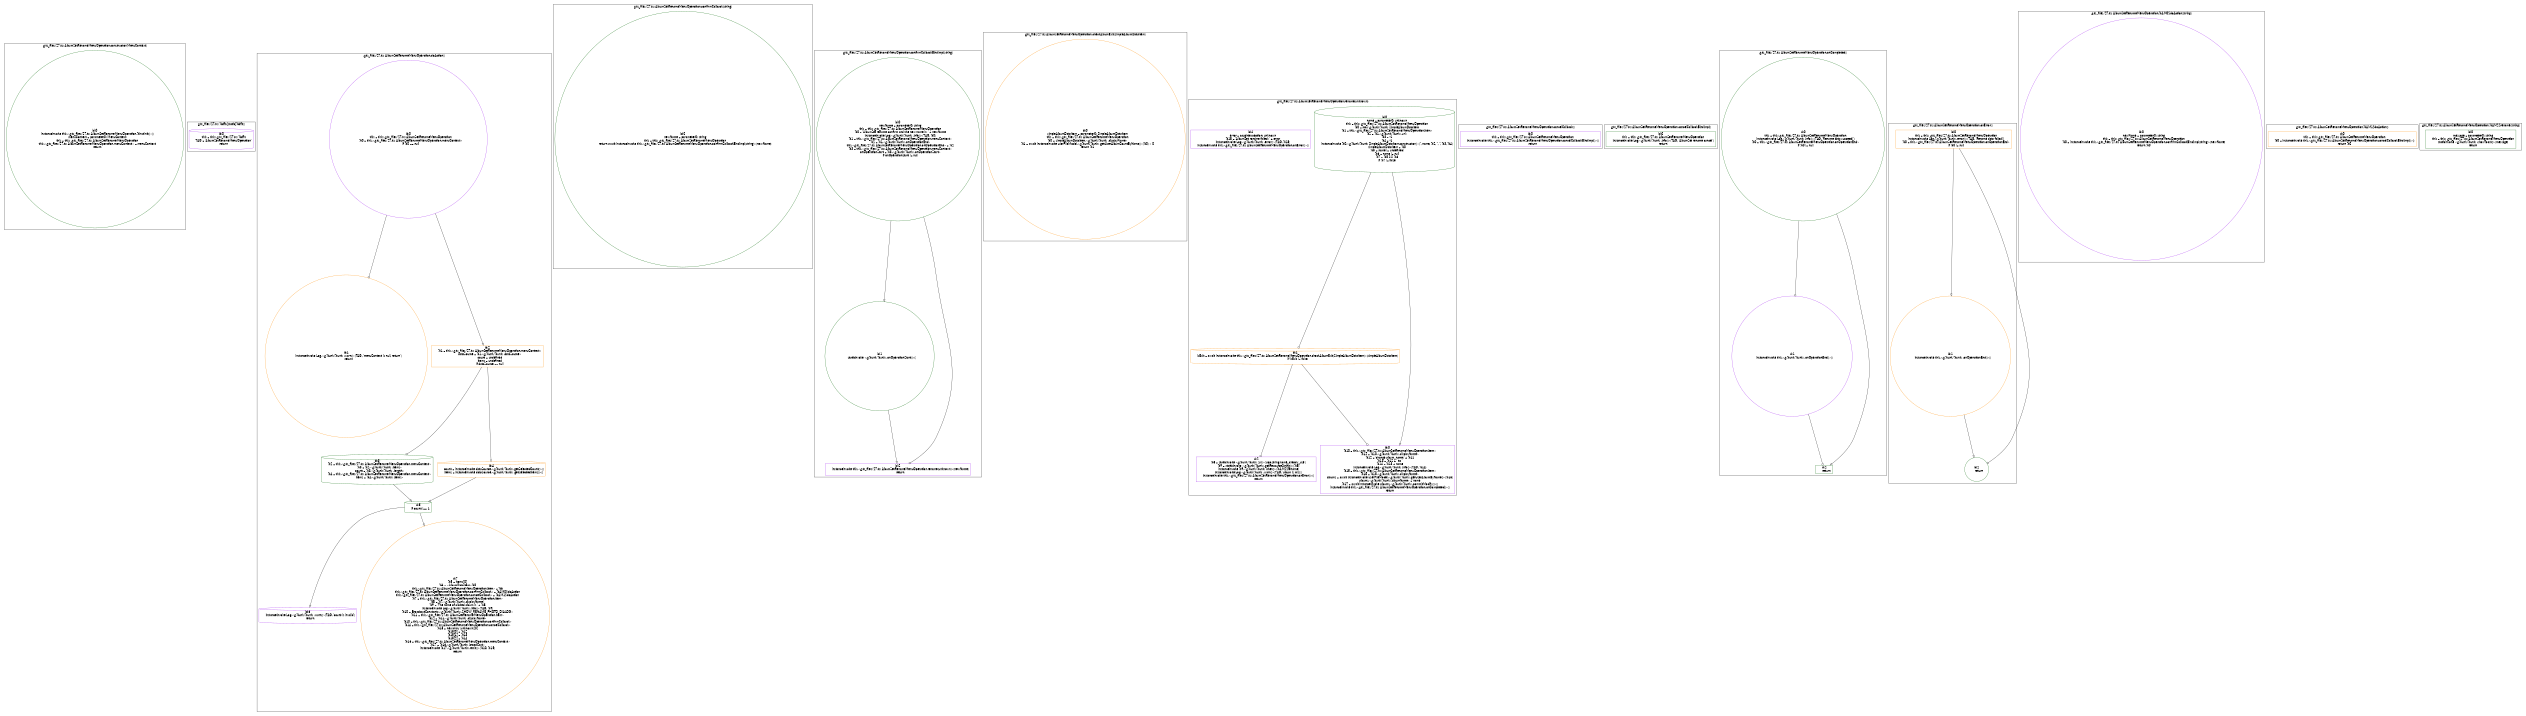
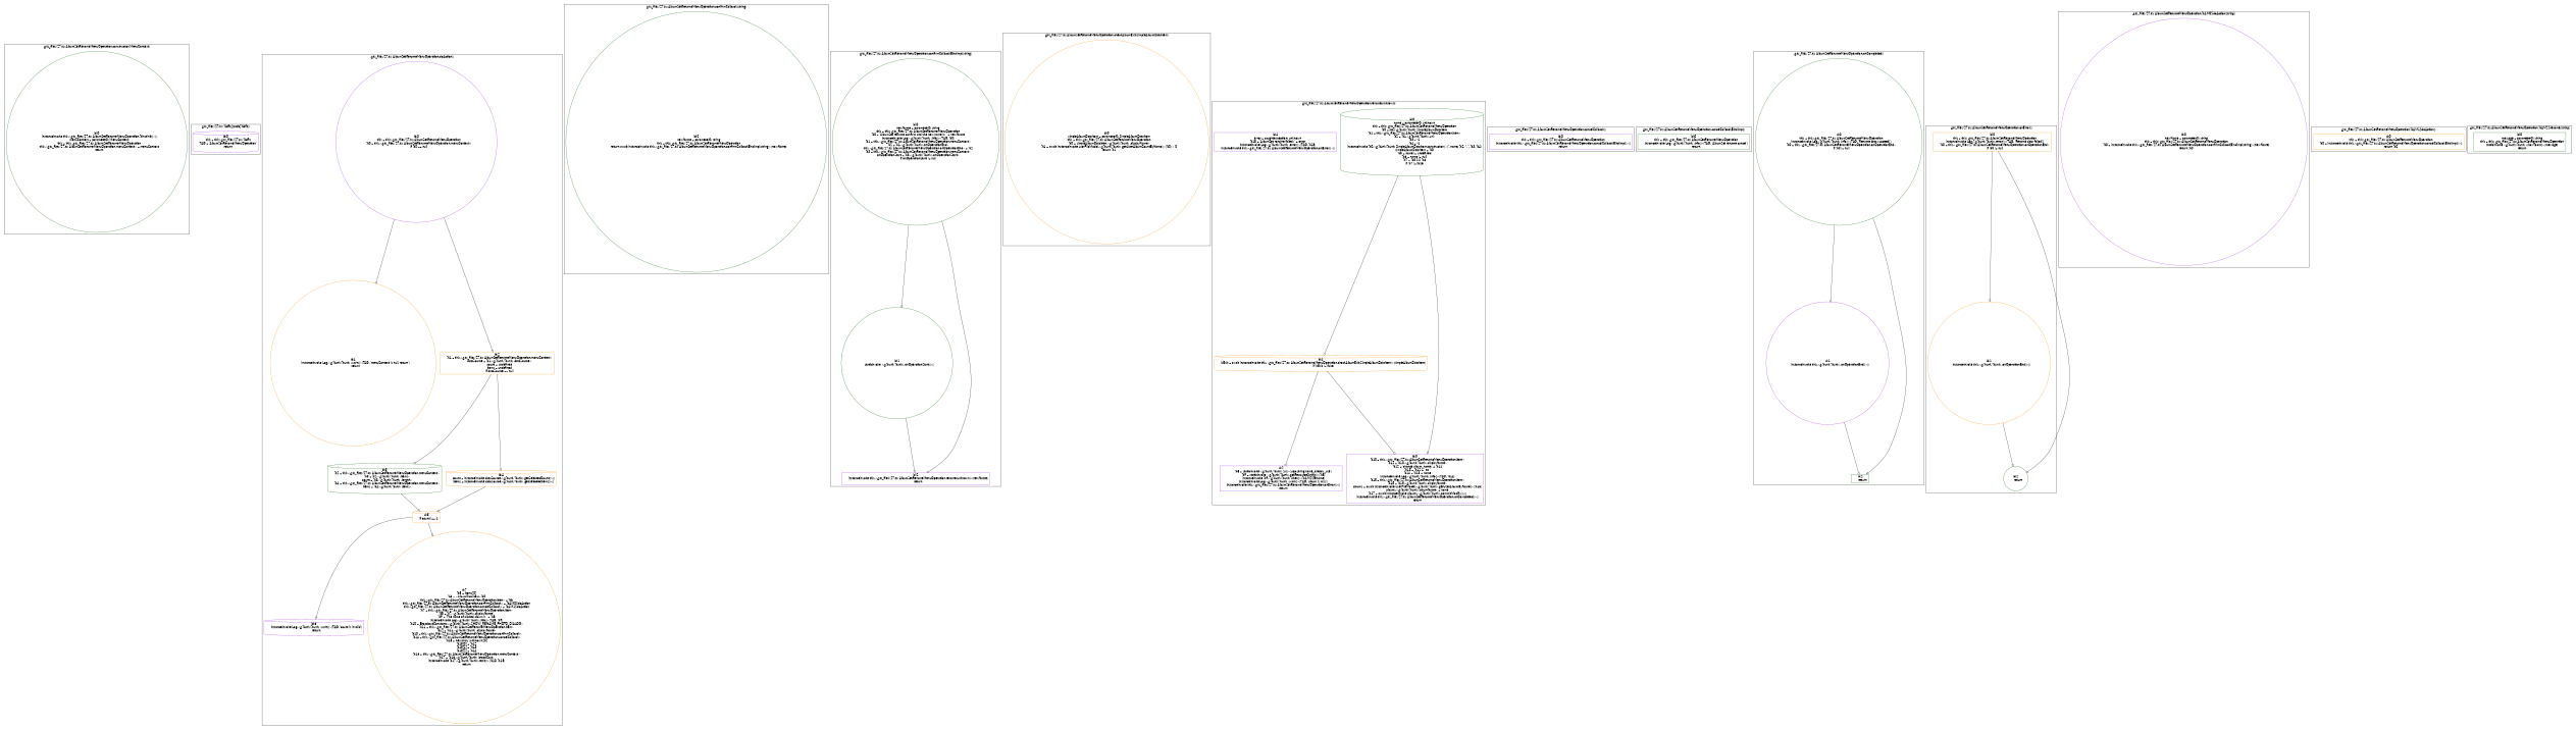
  digraph {
    fontname=Lato
    node [color=darkgreen shape=circle fontname=Lato]
    edge [arrowhead=onormal fontname=Lato]
    n1 [label="id:0\n      instanceinvoke this.<@ts_files/27.ts: AlbumSetRenameMenuOperation.%instInit()>()\n      menuContext = parameter0: MenuContext\n      this = this: @ts_files/27.ts: AlbumSetRenameMenuOperation\n      this.<@ts_files/27.ts: AlbumSetRenameMenuOperation.menuContext> = menuContext\n      return"]
    n2 [label="id:0\n      this = this: @ts_files/27.ts: %dflt\n      TAG = 'AlbumSetRenameMenuOperation'\n      return" color=purple shape=cylinder]
    n3 [label="id:0\n      this = this: @ts_files/27.ts: AlbumSetRenameMenuOperation\n      %0 = this.<@ts_files/27.ts: AlbumSetRenameMenuOperation.menuContext>\n      if %0 == null" color=purple]
    n4 [label="id:1\n      instanceinvoke Log.<@%unk/%unk: .warn()>(TAG, 'menuContext is null, return')\n      return" color=darkorange]
    n5 [label="id:2\n      %1 = this.<@ts_files/27.ts: AlbumSetRenameMenuOperation.menuContext>\n      dataSource = %1.<@%unk/%unk: .dataSource>\n      count = undefined\n      items = undefined\n      if dataSource == null" color=darkorange shape=box]
    n6 [label="id:3\n      %2 = this.<@ts_files/27.ts: AlbumSetRenameMenuOperation.menuContext>\n      %3 = %2.<@%unk/%unk: .items>\n      count = %3.<@%unk/%unk: .length>\n      %4 = this.<@ts_files/27.ts: AlbumSetRenameMenuOperation.menuContext>\n      items = %4.<@%unk/%unk: .items>" shape=cylinder]
    n7 [label="id:4\n      count = instanceinvoke dataSource.<@%unk/%unk: .getSelectedCount()>()\n      items = instanceinvoke dataSource.<@%unk/%unk: .getSelectedItems()>()" color=darkorange shape=cylinder]
-   n8 [label="id:5\n      if count !== 1" shape=cylinder]
+   n8 [label="id:5\n      if count !== 1" color=darkorange shape=cylinder]
    n9 [label="id:6\n      instanceinvoke Log.<@%unk/%unk: .warn()>(TAG, 'count is invalid')\n      return" color=purple shape=cylinder]
    n10 [label="id:7\n      %5 = items[0]\n      %6 = <AlbumDataItem>%5\n      this.<@ts_files/27.ts: AlbumSetRenameMenuOperation.item> = %6\n      this.<@ts_files/27.ts: AlbumSetRenameMenuOperation.confirmCallback> = %AM0$doAction\n      this.<@ts_files/27.ts: AlbumSetRenameMenuOperation.cancelCallback> = %AM1$doAction\n      %7 = this.<@ts_files/27.ts: AlbumSetRenameMenuOperation.item>\n      %8 = %7.<@%unk/%unk: .displayName>\n      %9 = 'The name of clicked album is ' + %8\n      instanceinvoke Log.<@%unk/%unk: .info()>(TAG, %9)\n      %10 = BroadcastConstants.<@%unk/%unk: .SHOW_RENAME_PHOTO_DIALOG>\n      %11 = this.<@ts_files/27.ts: AlbumSetRenameMenuOperation.item>\n      %12 = %11.<@%unk/%unk: .displayName>\n      %13 = this.<@ts_files/27.ts: AlbumSetRenameMenuOperation.confirmCallback>\n      %14 = this.<@ts_files/27.ts: AlbumSetRenameMenuOperation.cancelCallback>\n      %15 = newarray (unknown)[3]\n      %15[0] = %12\n      %15[1] = %13\n      %15[2] = %14\n      %16 = this.<@ts_files/27.ts: AlbumSetRenameMenuOperation.menuContext>\n      %17 = %16.<@%unk/%unk: .broadCast>\n      instanceinvoke %17.<@%unk/%unk: .emit()>(%10, %15)\n      return" color=darkorange]
    n11 [label="id:0\n      newName = parameter0: string\n      this = this: @ts_files/27.ts: AlbumSetRenameMenuOperation\n      return await instanceinvoke this.<@ts_files/27.ts: AlbumSetRenameMenuOperation.confirmCallbackBindImpl(string)>(newName)"]
    n12 [label="id:0\n      newName = parameter0: string\n      this = this: @ts_files/27.ts: AlbumSetRenameMenuOperation\n      %0 = 'AlbumSet rename confirm and the new name is: ' + newName\n      instanceinvoke Log.<@%unk/%unk: .info()>(TAG, %0)\n      %1 = this.<@ts_files/27.ts: AlbumSetRenameMenuOperation.menuContext>\n      %2 = %1.<@%unk/%unk: .onOperationEnd>\n      this.<@ts_files/27.ts: AlbumSetRenameMenuOperation.onOperationEnd> = %2\n      %3 = this.<@ts_files/27.ts: AlbumSetRenameMenuOperation.menuContext>\n      onOperationStart = %3.<@%unk/%unk: .onOperationStart>\n      if onOperationStart != null"]
    n13 [label="id:1\n      staticinvoke <@%unk/%unk: .onOperationStart()>()"]
    n14 [label="id:2\n      instanceinvoke this.<@ts_files/27.ts: AlbumSetRenameMenuOperation.rename(unknown)>(newName)\n      return" color=purple shape=box]
    n15 [label="id:0\n      simpleAlbumDataItem = parameter0: SimpleAlbumDataItem\n      this = this: @ts_files/27.ts: AlbumSetRenameMenuOperation\n      %0 = simpleAlbumDataItem.<@%unk/%unk: .displayName>\n      %1 = await instanceinvoke userFileModel.<@%unk/%unk: .getUserAlbumCountByName()>(%0) > 0\n      return %1" color=darkorange]
    n16 [label="id:0\n      name = parameter0: unknown\n      this = this: @ts_files/27.ts: AlbumSetRenameMenuOperation\n      %0 = new @%unk/%unk: SimpleAlbumDataItem\n      %1 = this.<@ts_files/27.ts: AlbumSetRenameMenuOperation.item>\n      %2 = %1.<@%unk/%unk: .uri>\n      %3 = -1\n      %4 = -1\n      instanceinvoke %0.<@%unk/%unk: SimpleAlbumDataItem.constructor()>('', name, %2, '', '', %3, %4)\n      simpleAlbumDataItem = %0\n      %5 = name != undefined\n      %6 = name != null\n      %7 = %5 && %6\n      if %7 != false" shape=cylinder]
    n17 [label="id:1\n      isExit = await instanceinvoke this.<@ts_files/27.ts: AlbumSetRenameMenuOperation.checkAlbumExit(SimpleAlbumDataItem)>(simpleAlbumDataItem)\n      if isExit != false" color=darkorange shape=cylinder]
    n18 [label="id:3\n      %10 = this.<@ts_files/27.ts: AlbumSetRenameMenuOperation.item>\n      %11 = %10.<@%unk/%unk: .displayName>\n      %12 = 'change album_name:' + %11\n      %13 = %12 + ' to '\n      %14 = %13 + name\n      instanceinvoke Log.<@%unk/%unk: .info()>(TAG, %14)\n      %15 = this.<@ts_files/27.ts: AlbumSetRenameMenuOperation.item>\n      %16 = %15.<@%unk/%unk: .displayName>\n      albums = await instanceinvoke userFileModel.<@%unk/%unk: .getUserAlbumByName()>(%16)\n      albums.<@%unk/%unk: .albumName> = name\n      %17 = await instanceinvoke albums.<@%unk/%unk: .commitModify()>()\n      instanceinvoke this.<@ts_files/27.ts: AlbumSetRenameMenuOperation.onCompleted()>()\n      return" color=purple shape=box]
    n19 [label="id:2\n      %8 = staticinvoke <@%unk/%unk: .$r()>('app.string.name_already_use')\n      %9 = staticinvoke <@%unk/%unk: .getResourceString()>(%8)\n      instanceinvoke %9.<@%unk/%unk: .then()>(%AM2$rename)\n      instanceinvoke Log.<@%unk/%unk: .warn()>(TAG, 'album is miss')\n      instanceinvoke this.<@ts_files/27.ts: AlbumSetRenameMenuOperation.onError()>()\n      return" color=purple shape=box]
    n20 [label="id:4\n      error = caughtexception: unknown\n      %18 = 'AlbumSet rename failed: ' + error\n      instanceinvoke Log.<@%unk/%unk: .error()>(TAG, %18)\n      instanceinvoke this.<@ts_files/27.ts: AlbumSetRenameMenuOperation.onError()>()" color=purple shape=box]
    n21 [label="id:0\n      this = this: @ts_files/27.ts: AlbumSetRenameMenuOperation\n      instanceinvoke this.<@ts_files/27.ts: AlbumSetRenameMenuOperation.cancelCallbackBindImpl()>()\n      return" color=purple shape=box]
    n22 [label="id:0\n      this = this: @ts_files/27.ts: AlbumSetRenameMenuOperation\n      instanceinvoke Log.<@%unk/%unk: .info()>(TAG, 'AlbumSet rename cancel')\n      return" shape=box]
    n23 [label="id:0\n      this = this: @ts_files/27.ts: AlbumSetRenameMenuOperation\n      instanceinvoke Log.<@%unk/%unk: .info()>(TAG, 'Rename data succeed!')\n      %0 = this.<@ts_files/27.ts: AlbumSetRenameMenuOperation.onOperationEnd>\n      if %0 != null"]
    n24 [label="id:1\n      instanceinvoke this.<@%unk/%unk: .onOperationEnd()>()" color=purple]
    n25 [label="id:2\n      return" shape=box]
    n26 [label="id:0\n      this = this: @ts_files/27.ts: AlbumSetRenameMenuOperation\n      instanceinvoke Log.<@%unk/%unk: .error()>(TAG, 'Rename data failed!')\n      %0 = this.<@ts_files/27.ts: AlbumSetRenameMenuOperation.onOperationEnd>\n      if %0 != null" color=darkorange shape=box]
    n27 [label="id:1\n      instanceinvoke this.<@%unk/%unk: .onOperationEnd()>()" color=darkorange]
    n28 [label="id:2\n      return"]
    n29 [label="id:0\n      newName = parameter0: string\n      this = this: @ts_files/27.ts: AlbumSetRenameMenuOperation\n      %0 = instanceinvoke this.<@ts_files/27.ts: AlbumSetRenameMenuOperation.confirmCallbackBindImpl(string)>(newName)\n      return %0" color=purple]
    n30 [label="id:0\n      this = this: @ts_files/27.ts: AlbumSetRenameMenuOperation\n      %0 = instanceinvoke this.<@ts_files/27.ts: AlbumSetRenameMenuOperation.cancelCallbackBindImpl()>()\n      return %0" color=darkorange shape=box]
    n31 [label="id:0\n      message = parameter0: string\n      this = this: @ts_files/27.ts: AlbumSetRenameMenuOperation\n      staticinvoke <@%unk/%unk: .showToast()>(message)\n      return" shape=box]
    subgraph cluster_1 {
      label="@ts_files/27.ts: AlbumSetRenameMenuOperation.constructor(MenuContext)"
      n1
    }
    subgraph cluster_2 {
      label="@ts_files/27.ts: %dflt.[static]%dflt()"
      n2
    }
    subgraph cluster_3 {
      label="@ts_files/27.ts: AlbumSetRenameMenuOperation.doAction()"
      n3
      n4
      n5
      n6
      n7
      n8
      n9
      n10
    }
    subgraph cluster_4 {
      label="@ts_files/27.ts: AlbumSetRenameMenuOperation.confirmCallback(string)"
      n11
    }
    subgraph cluster_5 {
      label="@ts_files/27.ts: AlbumSetRenameMenuOperation.confirmCallbackBindImpl(string)"
      n12
      n13
      n14
    }
    subgraph cluster_6 {
      label="@ts_files/27.ts: AlbumSetRenameMenuOperation.checkAlbumExit(SimpleAlbumDataItem)"
      n15
    }
    subgraph cluster_7 {
      label="@ts_files/27.ts: AlbumSetRenameMenuOperation.rename(unknown)"
      n16
      n17
      n18
      n19
      n20
    }
    subgraph cluster_8 {
      label="@ts_files/27.ts: AlbumSetRenameMenuOperation.cancelCallback()"
      n21
    }
    subgraph cluster_9 {
      label="@ts_files/27.ts: AlbumSetRenameMenuOperation.cancelCallbackBindImpl()"
      n22
    }
    subgraph cluster_10 {
      label="@ts_files/27.ts: AlbumSetRenameMenuOperation.onCompleted()"
      n23
      n24
      n25
    }
    subgraph cluster_11 {
      label="@ts_files/27.ts: AlbumSetRenameMenuOperation.onError()"
      n26
      n27
      n28
    }
    subgraph cluster_12 {
      label="@ts_files/27.ts: AlbumSetRenameMenuOperation.%AM0$doAction(string)"
      n29
    }
    subgraph cluster_13 {
      label="@ts_files/27.ts: AlbumSetRenameMenuOperation.%AM1$doAction()"
      n30
    }
    subgraph cluster_14 {
      label="@ts_files/27.ts: AlbumSetRenameMenuOperation.%AM2$rename(string)"
      n31
    }
    n3 -> n4 [arrowhead=odot]
    n3 -> n5
    n5 -> n6 [arrowhead=odot]
    n5 -> n7 [arrowhead=odot]
    n6 -> n8
    n7 -> n8
    n8 -> n9
    n8 -> n10
    n12 -> n13
    n12 -> n14 [arrowhead=odot]
    n13 -> n14
    n16 -> n17 [arrowhead=odot]
    n16 -> n18
    n17 -> n18 [arrowhead=odot]
    n17 -> n19 [arrowhead=odot]
    n23 -> n24 [arrowhead=odot]
    n23 -> n25
    n24 -> n25 [arrowhead=odot]
    n26 -> n27
    n26 -> n28 [arrowhead=odot]
    n27 -> n28
  }
